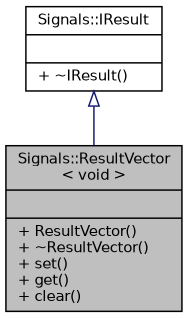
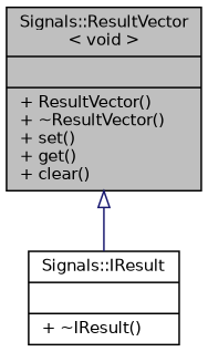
  digraph {
    node [color=black fontname=Helvetica fontsize=10 shape=record style=filled]
    n1 [fillcolor=grey75 fontcolor=black height=0.2 label="{Signals::ResultVector\l\< void \>\n||+ ResultVector()\l+ ~ResultVector()\l+ set()\l+ get()\l+ clear()\l}" width=0.4]
    n2 [fillcolor=white height=0.2 label="{Signals::IResult\n||+ ~IResult()\l}" width=0.4]
-   n2 -> n1 [arrowtail=onormal color=midnightblue dir=back fontname=Helvetica fontsize=10 labelfontname=Helvetica labelfontsize=10 style=solid]
+   n1 -> n2 [arrowtail=onormal color=midnightblue dir=back fontname=Helvetica fontsize=10 labelfontname=Helvetica labelfontsize=10 style=solid]
  }
